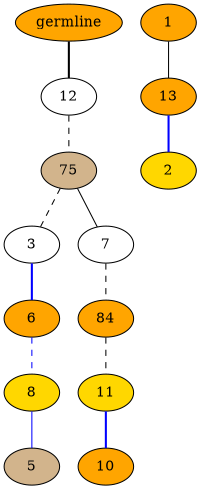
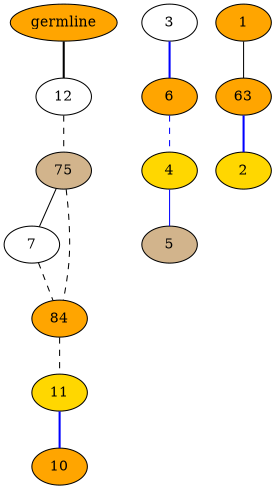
  graph {
    node [fillcolor=orange style=filled]
    edge [color=black style=dashed]
    n1 [label=germline]
    n2 [fillcolor=white label=12]
    n3 [fillcolor=tan label=75]
    n4 [fillcolor=white label=3]
    n5 [fillcolor=white label=7]
    n6 [label=6]
    n7 [label=84]
-   n8 [fillcolor=gold label=8]
+   n8 [fillcolor=gold label=4]
    n9 [fillcolor=tan label=5]
    n10 [label=1]
-   n11 [label=13]
+   n11 [label=63]
    n12 [fillcolor=gold label=2]
    n13 [fillcolor=gold label=11]
    n14 [label=10]
    n1 -- n2 [style=bold]
    n2 -- n3
-   n3 -- n4
+   n3 -- n7
    n3 -- n5 [style=solid]
    n4 -- n6 [color=blue style=bold]
    n5 -- n7
    n6 -- n8 [color=blue]
    n7 -- n13
    n8 -- n9 [color=blue style=solid]
    n10 -- n11 [style=solid]
    n11 -- n12 [color=blue style=bold]
    n13 -- n14 [color=blue style=bold]
  }
